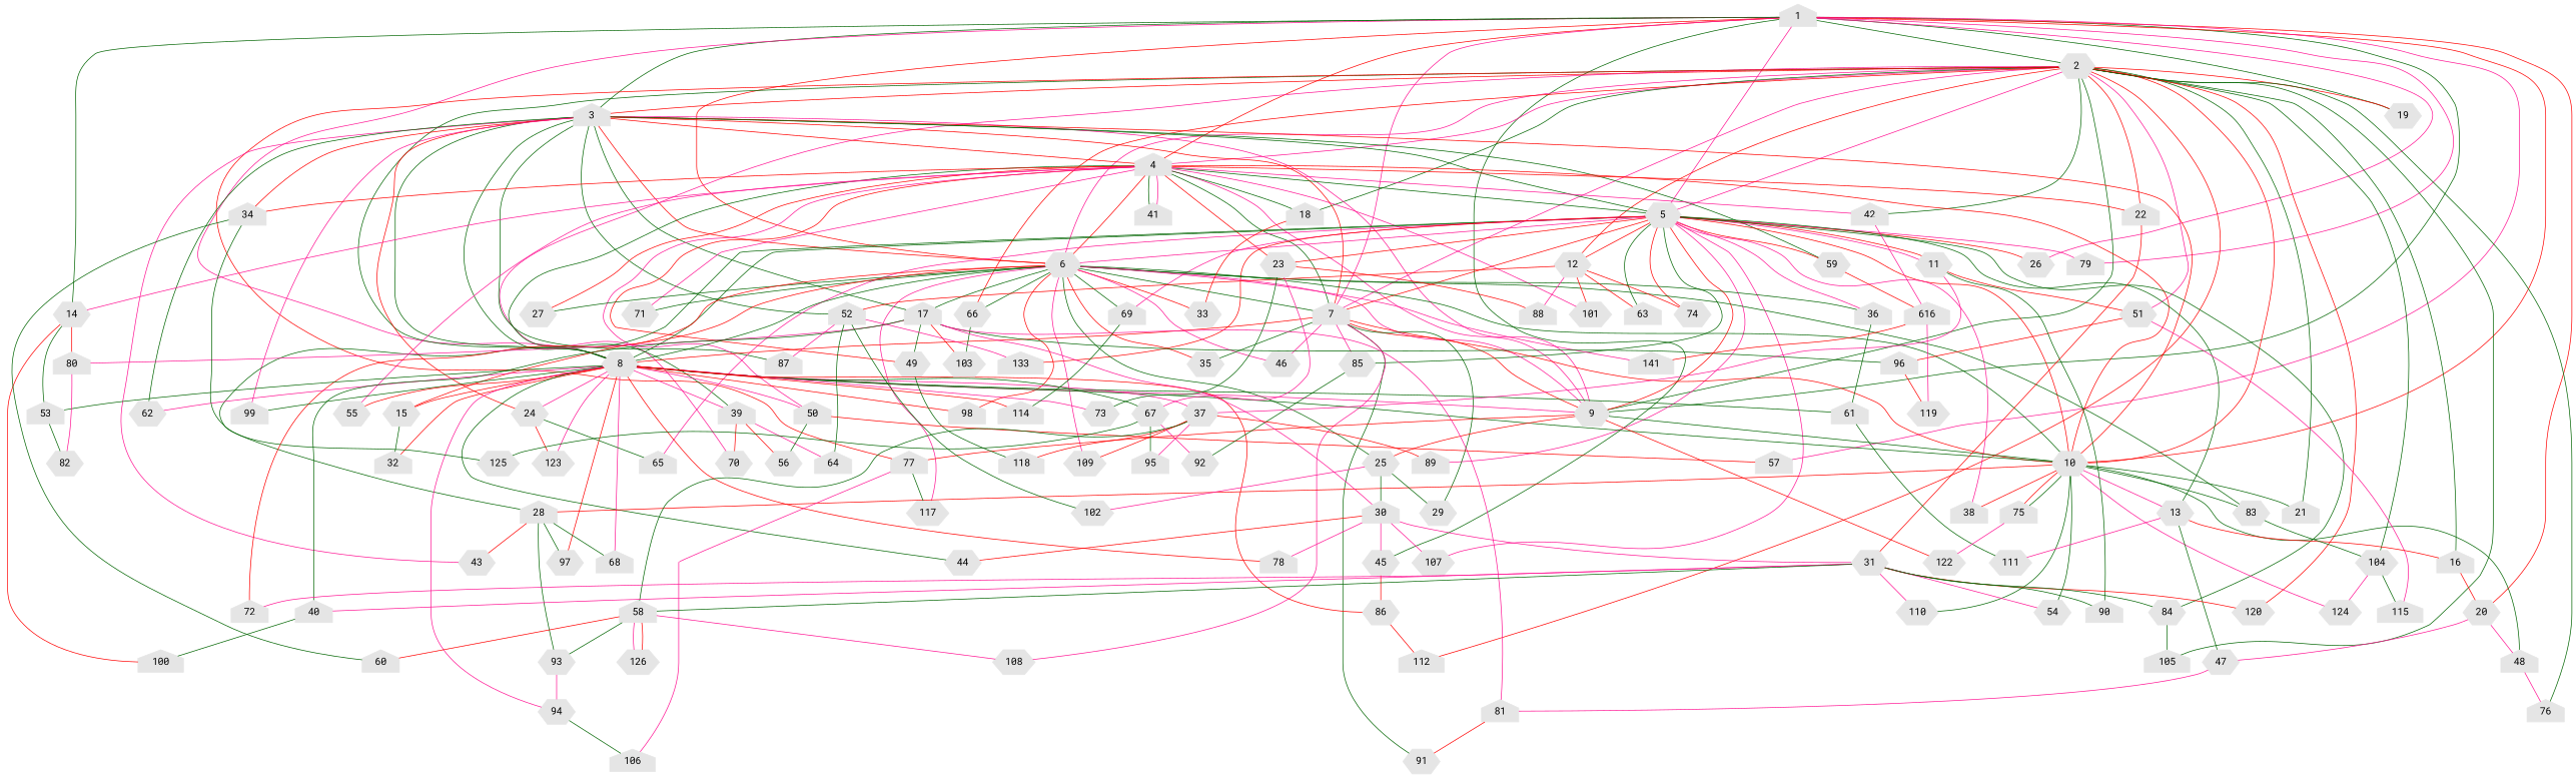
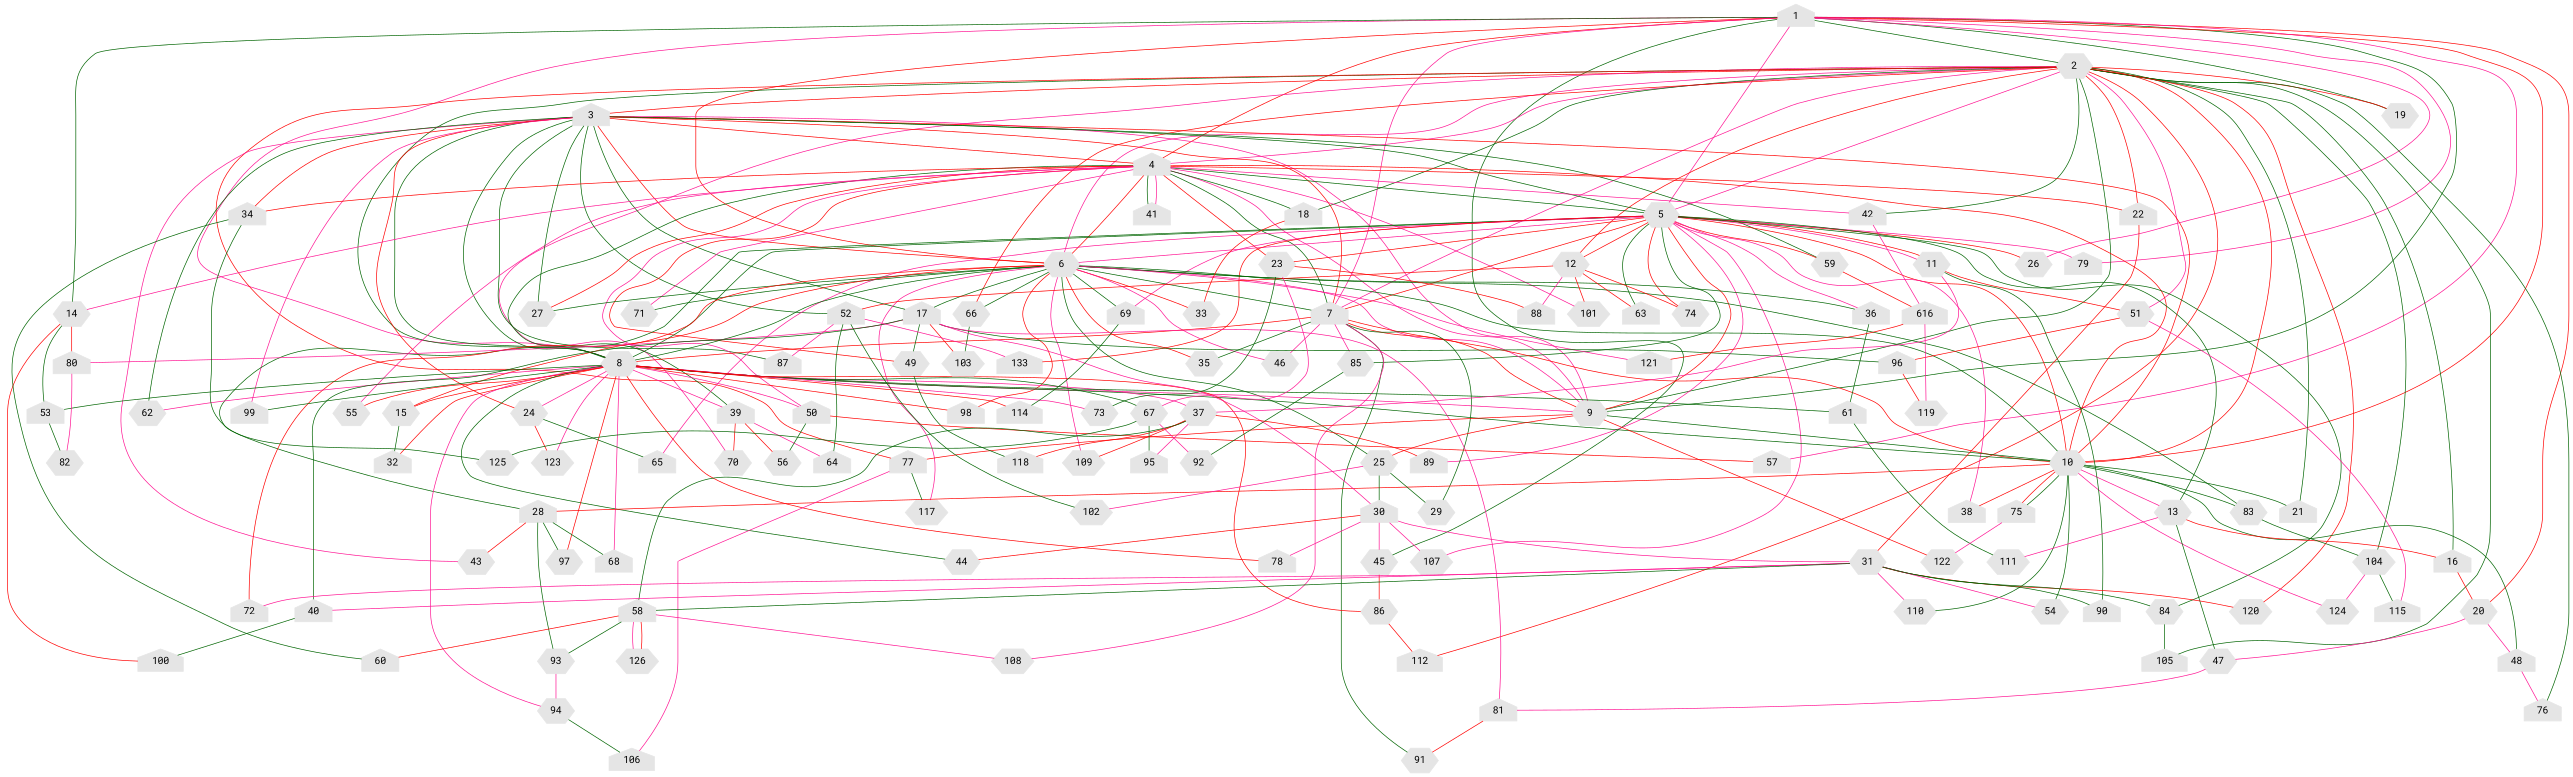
  graph {
    fontname="Roboto Mono"
    node [color=gray90 fontname="Roboto Mono" shape=hexagon style=filled]
    edge [color=darkgreen fontname="Roboto Mono"]
    1 [shape=house]
    2
    3 [shape=house]
    4 [shape=house]
    5
    6
    7 [shape=house]
    8
    9
    10
    14
    19
    20
    26
    45
    57 [shape=house]
    79 [shape=house]
    12
    16 [shape=house]
    18 [shape=house]
    21 [shape=house]
    22 [shape=house]
    42 [shape=house]
    51
    66
    70
    76 [shape=house]
    77 [shape=house]
    104
    105 [shape=house]
    112 [shape=house]
    120
    17 [shape=house]
    24
    34 [shape=house]
    39 [shape=house]
    43
    52 [shape=house]
    59
    62
    87 [shape=house]
    99 [shape=house]
    23
    27
    41 [shape=house]
    49
    50 [shape=house]
    55
    71
    101
    11
    13
    28 [shape=house]
    36 [shape=house]
    38 [shape=house]
    63 [shape=house]
    65 [shape=house]
    69 [shape=house]
    74
    84
    85
    89 [shape=house]
    107
    n64 [label=133 shape=house]
    15
    25
    33
    35
    46
    72 [shape=house]
    83
    98 [shape=house]
    109
    117
-   121 [shape=house label=141]
+   121 [shape=house]
    29
    91
    108
    32 [shape=house]
    37
    44
    53 [shape=house]
    61 [shape=house]
    67
    68 [shape=house]
    73
    78 [shape=house]
    86
    94
    97
    114 [shape=house]
    123
    122
    48 [shape=house]
    54
    75 [shape=house]
    110
    124
    80 [shape=house]
    100 [shape=house]
    47
    88 [shape=house]
    31
    n104 [label=616 shape=house]
    96 [shape=house]
    115 [shape=house]
    103
    106 [shape=house]
    30 [shape=house]
    40 [shape=house]
    81 [shape=house]
    60 [shape=house]
    125
    56
    64 [shape=house]
    102
    118 [shape=house]
    90 [shape=house]
    111
    93
    92
    58 [shape=house]
    95 [shape=house]
    82
    119
    126
    1 -- 2
-   1 -- 3
+   27 -- 3
    1 -- 4 [color=red]
    1 -- 5 [color=deeppink]
    1 -- 6 [color=red]
    1 -- 7 [color=deeppink]
    1 -- 8 [color=deeppink]
    1 -- 9
    1 -- 10 [color=red]
    1 -- 14
    1 -- 19
    1 -- 20 [color=red]
    1 -- 26 [color=deeppink]
    1 -- 45
    1 -- 57 [color=deeppink]
    1 -- 79 [color=deeppink]
    2 -- 3 [color=red]
    2 -- 4 [color=deeppink]
    2 -- 5 [color=deeppink]
    2 -- 6 [color=deeppink]
    2 -- 7 [color=deeppink]
    2 -- 8
    2 -- 9
    2 -- 10 [color=red]
    2 -- 19 [color=red]
    2 -- 12 [color=red]
    2 -- 16
    2 -- 18
    2 -- 21
    2 -- 22 [color=red]
    2 -- 42
    2 -- 51 [color=deeppink]
    2 -- 66 [color=red]
    2 -- 70 [color=deeppink]
    2 -- 76
    2 -- 77 [color=red]
    2 -- 104
    2 -- 105
    2 -- 112 [color=red]
    2 -- 120 [color=red]
    3 -- 4 [color=red]
    3 -- 5
    3 -- 6 [color=red]
    3 -- 7 [color=red]
    3 -- 8
    3 -- 9 [color=deeppink]
    3 -- 10 [color=red]
    3 -- 17
    3 -- 24 [color=red]
    3 -- 34 [color=red]
    3 -- 39
    3 -- 43 [color=deeppink]
    3 -- 52
    3 -- 59
    3 -- 62
    3 -- 87
    3 -- 99 [color=deeppink]
    4 -- 5
    4 -- 6 [color=red]
    4 -- 7
    4 -- 8
    4 -- 9 [color=deeppink]
    4 -- 10 [color=red]
    4 -- 14 [color=deeppink]
    4 -- 18
    4 -- 22 [color=red]
    4 -- 42 [color=deeppink]
    4 -- 34 [color=red]
    4 -- 23 [color=red]
    4 -- 27 [color=red]
    4 -- 41
    4 -- 41 [color=deeppink]
    4 -- 49 [color=red]
    4 -- 50 [color=deeppink]
    4 -- 55 [color=deeppink]
    4 -- 71 [color=deeppink]
    4 -- 101 [color=deeppink]
    5 -- 6 [color=deeppink]
    5 -- 7 [color=red]
    5 -- 8
    5 -- 9 [color=red]
    5 -- 10 [color=red]
    5 -- 26 [color=red]
    5 -- 79 [color=deeppink]
    5 -- 12 [color=red]
    5 -- 59 [color=red]
    5 -- 23 [color=red]
    5 -- 11 [color=deeppink]
    5 -- 11 [color=red]
    5 -- 13
    5 -- 28
    5 -- 36 [color=deeppink]
    5 -- 38 [color=deeppink]
    5 -- 63
    5 -- 65 [color=deeppink]
    5 -- 69 [color=deeppink]
    5 -- 74 [color=red]
    5 -- 84
    5 -- 85
    5 -- 89 [color=deeppink]
    5 -- 107 [color=deeppink]
    5 -- n64 [color=red]
    6 -- 7
    6 -- 8
    6 -- 9 [color=deeppink]
    6 -- 10
    6 -- 66
    6 -- 17
    6 -- 27
    6 -- 71
    6 -- 36
    6 -- 69
    6 -- 15 [color=red]
    6 -- 25
    6 -- 33 [color=red]
    6 -- 35 [color=red]
    6 -- 46 [color=deeppink]
    6 -- 72 [color=red]
    6 -- 83
    6 -- 98 [color=red]
    6 -- 109 [color=deeppink]
    6 -- 117 [color=deeppink]
    6 -- 121 [color=deeppink]
    7 -- 8 [color=red]
    7 -- 9 [color=red]
    7 -- 10 [color=red]
    7 -- 85 [color=deeppink]
    7 -- 35
    7 -- 46 [color=deeppink]
    7 -- 29
    7 -- 91
    7 -- 108 [color=deeppink]
    8 -- 9 [color=deeppink]
    8 -- 10
    8 -- 24 [color=deeppink]
    8 -- 39 [color=deeppink]
    8 -- 62 [color=deeppink]
    8 -- 99
    8 -- 50 [color=deeppink]
    8 -- 55 [color=red]
    8 -- 15 [color=red]
    8 -- 98 [color=red]
    8 -- 32 [color=red]
    8 -- 37 [color=deeppink]
    8 -- 44
    8 -- 53
    8 -- 61
    8 -- 67
    8 -- 68 [color=deeppink]
    8 -- 73 [color=deeppink]
    8 -- 78 [color=red]
    8 -- 86 [color=red]
    8 -- 94 [color=deeppink]
    8 -- 97 [color=red]
    8 -- 114 [color=red]
    8 -- 123 [color=deeppink]
    9 -- 10
    9 -- 77 [color=red]
    9 -- 25 [color=red]
    9 -- 122 [color=red]
    10 -- 21
    10 -- 13 [color=deeppink]
    10 -- 28 [color=red]
    10 -- 38 [color=red]
    10 -- 83
    10 -- 48
    10 -- 54
    10 -- 75 [color=red]
    10 -- 75
    10 -- 110
    10 -- 124 [color=deeppink]
    14 -- 53
    14 -- 80 [color=red]
    14 -- 100 [color=red]
    20 -- 48 [color=deeppink]
    20 -- 47 [color=deeppink]
    45 -- 86 [color=red]
    12 -- 52 [color=red]
    12 -- 101 [color=red]
    12 -- 63 [color=red]
    12 -- 74 [color=red]
    12 -- 88 [color=deeppink]
    16 -- 20 [color=red]
    18 -- 33 [color=red]
    22 -- 31 [color=red]
    42 -- n104 [color=deeppink]
    51 -- 96 [color=red]
    51 -- 115 [color=deeppink]
    66 -- 103
    77 -- 117
    77 -- 106 [color=deeppink]
    104 -- 124 [color=deeppink]
    104 -- 115
    17 -- 49
    17 -- 80 [color=deeppink]
    17 -- 96
    17 -- 103 [color=red]
    17 -- 30 [color=deeppink]
    17 -- 40
    17 -- 81 [color=deeppink]
    24 -- 65
    24 -- 123 [color=red]
    34 -- 60
    34 -- 125
    39 -- 70 [color=red]
    39 -- 56 [color=red]
    39 -- 64 [color=deeppink]
    52 -- 87 [color=deeppink]
    52 -- n64 [color=deeppink]
    52 -- 64
    52 -- 102
    59 -- n104 [color=red]
    23 -- 67 [color=deeppink]
    23 -- 73
    23 -- 88 [color=red]
    49 -- 118
    50 -- 57 [color=red]
    50 -- 56
    11 -- 51 [color=red]
    11 -- 37 [color=deeppink]
    11 -- 90
    13 -- 16 [color=red]
    13 -- 47
    13 -- 111 [color=deeppink]
    28 -- 43 [color=red]
    28 -- 68
    28 -- 97
    28 -- 93
    36 -- 61
    69 -- 114
    84 -- 105
    85 -- 92
    15 -- 32
    25 -- 29
    25 -- 30
    25 -- 102 [color=deeppink]
    83 -- 104
    37 -- 89 [color=red]
    37 -- 109 [color=red]
    37 -- 118 [color=red]
    37 -- 58
    37 -- 95 [color=deeppink]
    53 -- 82
    61 -- 111
    67 -- 125
    67 -- 92 [color=deeppink]
    67 -- 95
    86 -- 112 [color=red]
    94 -- 106
    48 -- 76 [color=deeppink]
    75 -- 122 [color=deeppink]
    80 -- 82 [color=deeppink]
    47 -- 81 [color=deeppink]
    31 -- 120 [color=red]
    31 -- 84
    31 -- 72 [color=deeppink]
    31 -- 54 [color=deeppink]
    31 -- 110 [color=deeppink]
    31 -- 40 [color=deeppink]
    31 -- 90
    31 -- 58
    n104 -- 121 [color=red]
    n104 -- 119 [color=deeppink]
    96 -- 119 [color=red]
    30 -- 45 [color=deeppink]
    30 -- 107 [color=deeppink]
    30 -- 44 [color=red]
    30 -- 78 [color=deeppink]
    30 -- 31 [color=deeppink]
    40 -- 100
    81 -- 91 [color=red]
    93 -- 94 [color=deeppink]
    58 -- 108 [color=deeppink]
    58 -- 60 [color=red]
    58 -- 93
    58 -- 126 [color=deeppink]
    58 -- 126 [color=red]
  }
